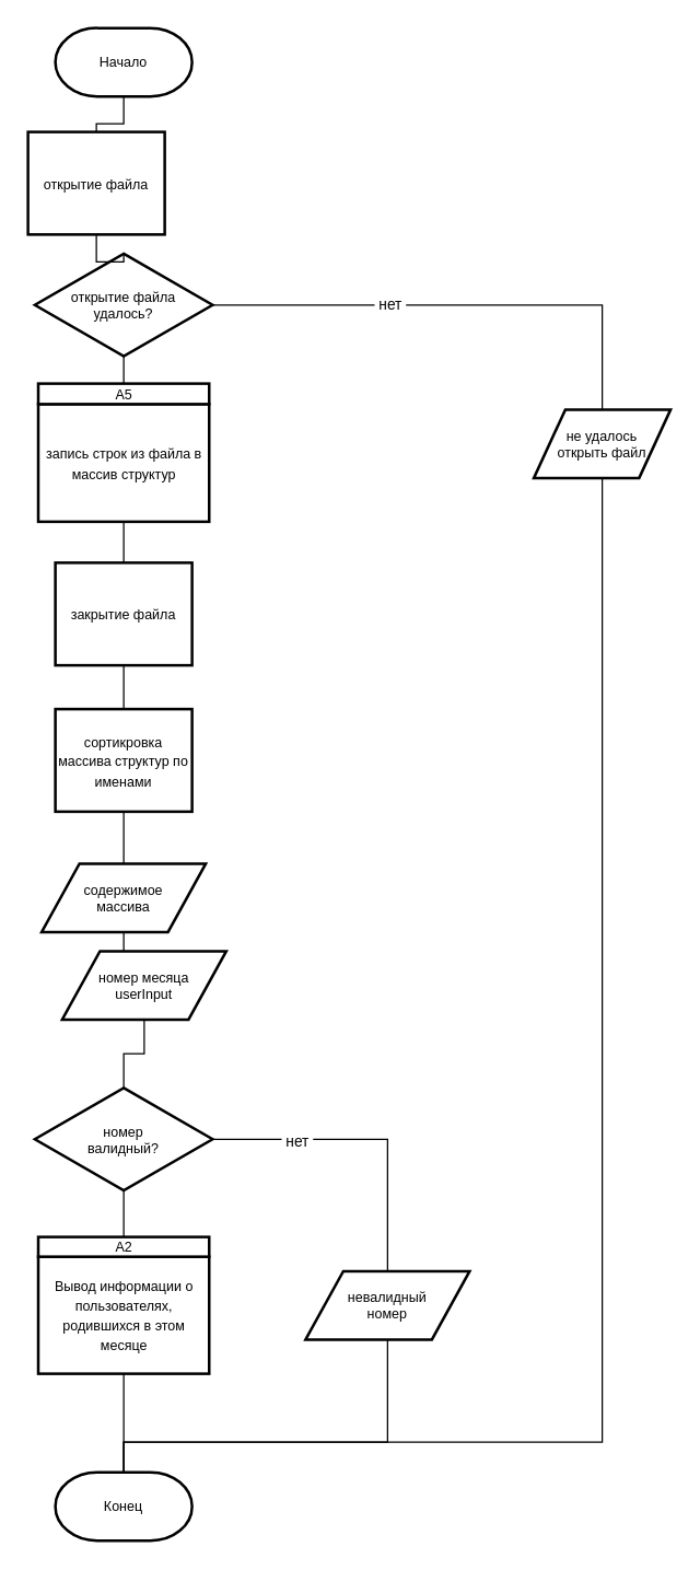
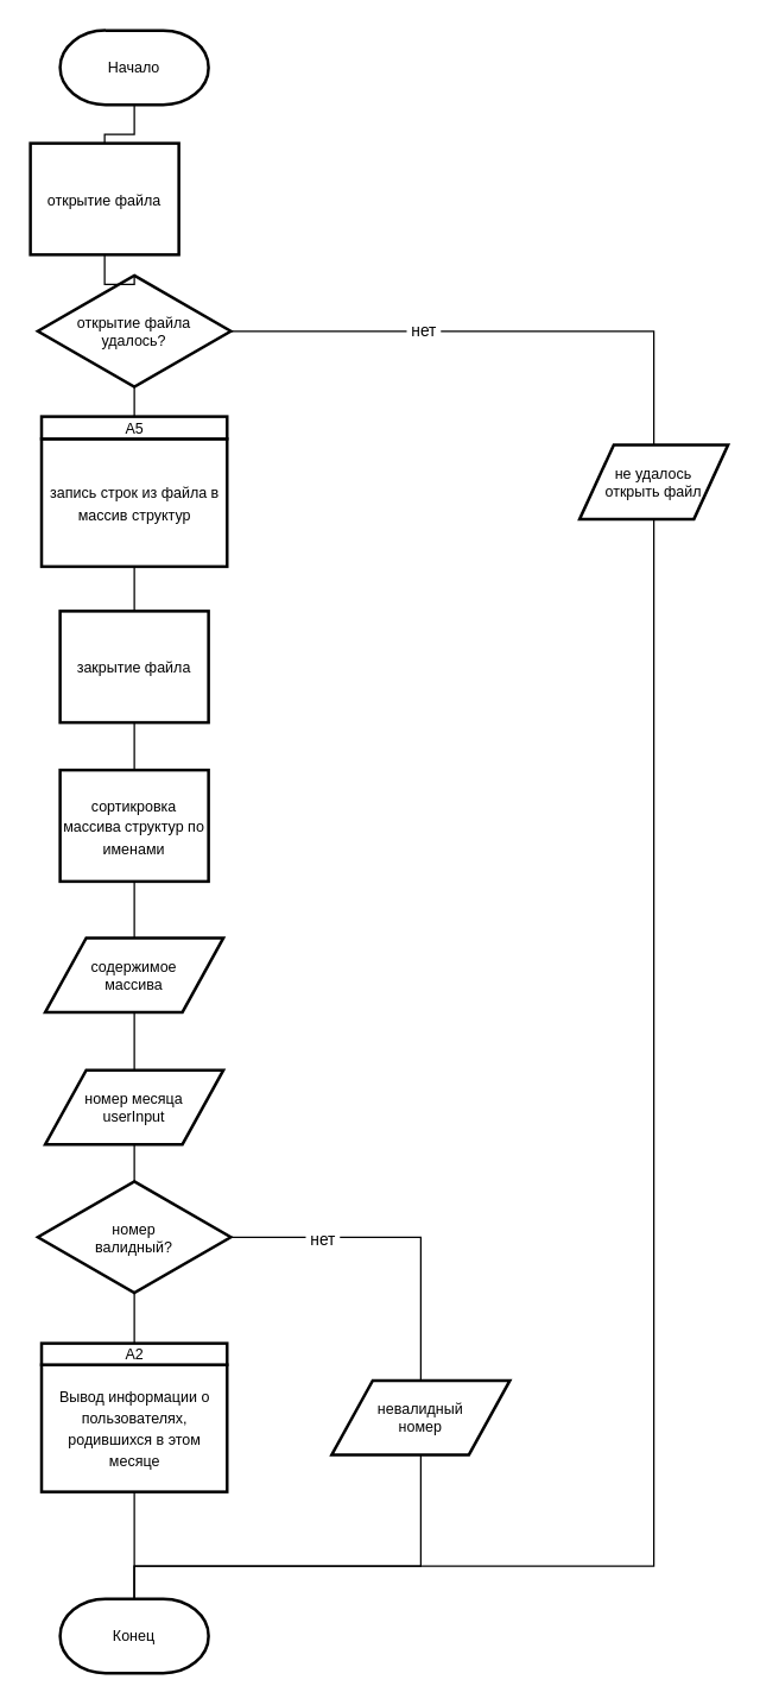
  <mxCell id="0" />
  <mxCell id="1" parent="0" />
  <mxCell id="2" value="" style="edgeStyle=orthogonalEdgeStyle;rounded=0;orthogonalLoop=1;jettySize=auto;html=1;endArrow=none;endFill=0;" edge="1" parent="1" source="3" target="33"><mxGeometry relative="1" as="geometry" /></mxCell>
  <mxCell id="3" value="Начало" style="strokeWidth=2;html=1;shape=mxgraph.flowchart.terminator;whiteSpace=wrap;fontSize=10;" parent="1" vertex="1"><mxGeometry x="40" y="20" width="100" height="50" as="geometry" /></mxCell>
  <mxCell id="4" value="Конец" style="strokeWidth=2;html=1;shape=mxgraph.flowchart.terminator;whiteSpace=wrap;fontSize=10;" parent="1" vertex="1"><mxGeometry x="40" y="1076" width="100" height="50" as="geometry" /></mxCell>
  <mxCell id="5" style="edgeStyle=orthogonalEdgeStyle;rounded=0;orthogonalLoop=1;jettySize=auto;html=1;entryX=0.5;entryY=0;entryDx=0;entryDy=0;endArrow=none;endFill=0;" parent="1" source="8" target="25" edge="1"><mxGeometry relative="1" as="geometry" /></mxCell>
  <mxCell id="6" style="edgeStyle=orthogonalEdgeStyle;rounded=0;orthogonalLoop=1;jettySize=auto;html=1;entryX=0.5;entryY=0;entryDx=0;entryDy=0;endArrow=none;endFill=0;" parent="1" source="8" target="27" edge="1"><mxGeometry relative="1" as="geometry" /></mxCell>
  <mxCell id="7" value="&amp;nbsp;нет&amp;nbsp;" style="edgeLabel;html=1;align=center;verticalAlign=middle;resizable=0;points=[];" parent="6" vertex="1" connectable="0"><mxGeometry x="-0.288" y="1" relative="1" as="geometry"><mxPoint as="offset" /></mxGeometry></mxCell>
  <mxCell id="8" value="открытие файла &lt;br&gt;удалось?" style="strokeWidth=2;html=1;shape=mxgraph.flowchart.decision;whiteSpace=wrap;fontSize=10;" parent="1" vertex="1"><mxGeometry x="25" y="185" width="130" height="75" as="geometry" /></mxCell>
  <mxCell id="9" value="" style="edgeStyle=orthogonalEdgeStyle;rounded=0;orthogonalLoop=1;jettySize=auto;html=1;endArrow=none;endFill=0;" parent="1" source="10" target="12" edge="1"><mxGeometry relative="1" as="geometry" /></mxCell>
  <mxCell id="10" value="&lt;font style=&quot;font-size: 10px;&quot;&gt;закрытие файла&lt;/font&gt;" style="rounded=0;whiteSpace=wrap;html=1;absoluteArcSize=1;arcSize=14;strokeWidth=2;" parent="1" vertex="1"><mxGeometry x="40" y="411" width="100" height="75" as="geometry" /></mxCell>
  <mxCell id="11" style="edgeStyle=orthogonalEdgeStyle;rounded=0;orthogonalLoop=1;jettySize=auto;html=1;entryX=0.5;entryY=0;entryDx=0;entryDy=0;endArrow=none;endFill=0;" parent="1" source="12" target="14" edge="1"><mxGeometry relative="1" as="geometry" /></mxCell>
  <mxCell id="12" value="&lt;font style=&quot;font-size: 10px;&quot;&gt;сортикровка массива структур по именами&lt;/font&gt;" style="rounded=0;whiteSpace=wrap;html=1;absoluteArcSize=1;arcSize=14;strokeWidth=2;" parent="1" vertex="1"><mxGeometry x="40" y="518" width="100" height="75" as="geometry" /></mxCell>
  <mxCell id="13" style="edgeStyle=orthogonalEdgeStyle;rounded=0;orthogonalLoop=1;jettySize=auto;html=1;entryX=0.5;entryY=0;entryDx=0;entryDy=0;endArrow=none;endFill=0;" parent="1" source="14" target="15" edge="1"><mxGeometry relative="1" as="geometry" /></mxCell>
  <mxCell id="14" value="содержимое &lt;br&gt;массива" style="shape=parallelogram;html=1;strokeWidth=2;perimeter=parallelogramPerimeter;whiteSpace=wrap;rounded=0;arcSize=12;size=0.23;fontSize=10;" parent="1" vertex="1"><mxGeometry x="30" y="631" width="120" height="50" as="geometry" /></mxCell>
- <mxCell id="15" value="номер месяца &lt;br&gt;userInput" style="shape=parallelogram;html=1;strokeWidth=2;perimeter=parallelogramPerimeter;whiteSpace=wrap;rounded=0;arcSize=12;size=0.23;fontSize=10;" parent="1" vertex="1"><mxGeometry x="45" y="695" width="120" height="50" as="geometry" /></mxCell>
+ <mxCell id="15" value="номер месяца &lt;br&gt;userInput" style="shape=parallelogram;html=1;strokeWidth=2;perimeter=parallelogramPerimeter;whiteSpace=wrap;rounded=0;arcSize=12;size=0.23;fontSize=10;" parent="1" vertex="1"><mxGeometry x="30" y="720" width="120" height="50" as="geometry" /></mxCell>
  <mxCell id="16" style="edgeStyle=orthogonalEdgeStyle;rounded=0;orthogonalLoop=1;jettySize=auto;html=1;entryX=0.5;entryY=0;entryDx=0;entryDy=0;endArrow=none;endFill=0;" parent="1" source="19" target="22" edge="1"><mxGeometry relative="1" as="geometry" /></mxCell>
  <mxCell id="17" style="edgeStyle=orthogonalEdgeStyle;rounded=0;orthogonalLoop=1;jettySize=auto;html=1;entryX=0.5;entryY=0;entryDx=0;entryDy=0;endArrow=none;endFill=0;" parent="1" source="19" target="26" edge="1"><mxGeometry relative="1" as="geometry" /></mxCell>
  <mxCell id="18" value="&amp;nbsp;нет&amp;nbsp;" style="edgeLabel;html=1;align=center;verticalAlign=middle;resizable=0;points=[];" parent="17" vertex="1" connectable="0"><mxGeometry x="-0.454" y="-1" relative="1" as="geometry"><mxPoint as="offset" /></mxGeometry></mxCell>
  <mxCell id="19" value="номер &lt;br&gt;валидный?" style="strokeWidth=2;html=1;shape=mxgraph.flowchart.decision;whiteSpace=wrap;fontSize=10;" parent="1" vertex="1"><mxGeometry x="25" y="795" width="130" height="75" as="geometry" /></mxCell>
  <mxCell id="20" value="" style="group" parent="1" vertex="1" connectable="0"><mxGeometry x="27.5" y="904" width="125" height="100" as="geometry" /></mxCell>
  <mxCell id="21" value="&lt;font style=&quot;font-size: 10px;&quot;&gt;Вывод информации о пользователях, родившихся в этом месяце&lt;/font&gt;" style="rounded=0;whiteSpace=wrap;html=1;absoluteArcSize=1;arcSize=14;strokeWidth=2;" parent="20" vertex="1"><mxGeometry y="14.42" width="125" height="85.58" as="geometry" /></mxCell>
  <mxCell id="22" value="&lt;font style=&quot;font-size: 10px;&quot;&gt;А2&lt;/font&gt;" style="rounded=0;whiteSpace=wrap;html=1;absoluteArcSize=1;arcSize=14;strokeWidth=2;" parent="20" vertex="1"><mxGeometry width="125" height="14.42" as="geometry" /></mxCell>
  <mxCell id="23" value="" style="group" parent="1" vertex="1" connectable="0"><mxGeometry x="27.5" y="280" width="125" height="101" as="geometry" /></mxCell>
  <mxCell id="24" value="&lt;span style=&quot;font-size: 10px;&quot;&gt;запись строк из файла в массив структур&lt;/span&gt;" style="rounded=0;whiteSpace=wrap;html=1;absoluteArcSize=1;arcSize=14;strokeWidth=2;" parent="23" vertex="1"><mxGeometry y="15" width="125" height="86" as="geometry" /></mxCell>
  <mxCell id="25" value="&lt;font style=&quot;font-size: 10px;&quot;&gt;А5&lt;/font&gt;" style="rounded=0;whiteSpace=wrap;html=1;absoluteArcSize=1;arcSize=14;strokeWidth=2;" parent="23" vertex="1"><mxGeometry width="125" height="15" as="geometry" /></mxCell>
  <mxCell id="26" value="невалидный &lt;br&gt;номер" style="shape=parallelogram;html=1;strokeWidth=2;perimeter=parallelogramPerimeter;whiteSpace=wrap;rounded=0;arcSize=12;size=0.23;fontSize=10;" parent="1" vertex="1"><mxGeometry x="223" y="929" width="120" height="50" as="geometry" /></mxCell>
  <mxCell id="27" value="не удалось &lt;br&gt;открыть файл" style="shape=parallelogram;html=1;strokeWidth=2;perimeter=parallelogramPerimeter;whiteSpace=wrap;rounded=0;arcSize=12;size=0.23;fontSize=10;" parent="1" vertex="1"><mxGeometry x="390" y="299" width="100" height="50" as="geometry" /></mxCell>
  <mxCell id="28" style="edgeStyle=orthogonalEdgeStyle;rounded=0;orthogonalLoop=1;jettySize=auto;html=1;entryX=0.5;entryY=0;entryDx=0;entryDy=0;endArrow=none;endFill=0;" parent="1" source="24" target="10" edge="1"><mxGeometry relative="1" as="geometry" /></mxCell>
  <mxCell id="29" style="edgeStyle=orthogonalEdgeStyle;rounded=0;orthogonalLoop=1;jettySize=auto;html=1;entryX=0.5;entryY=0;entryDx=0;entryDy=0;entryPerimeter=0;endArrow=none;endFill=0;" parent="1" source="15" target="19" edge="1"><mxGeometry relative="1" as="geometry" /></mxCell>
  <mxCell id="30" style="edgeStyle=orthogonalEdgeStyle;rounded=0;orthogonalLoop=1;jettySize=auto;html=1;entryX=0.5;entryY=0;entryDx=0;entryDy=0;entryPerimeter=0;endArrow=none;endFill=0;" parent="1" source="21" target="4" edge="1"><mxGeometry relative="1" as="geometry" /></mxCell>
  <mxCell id="31" style="edgeStyle=orthogonalEdgeStyle;rounded=0;orthogonalLoop=1;jettySize=auto;html=1;entryX=0.5;entryY=0;entryDx=0;entryDy=0;entryPerimeter=0;endArrow=none;endFill=0;" parent="1" source="26" target="4" edge="1"><mxGeometry relative="1" as="geometry"><Array as="points"><mxPoint x="283" y="1054" /><mxPoint x="90" y="1054" /></Array></mxGeometry></mxCell>
  <mxCell id="32" style="edgeStyle=orthogonalEdgeStyle;rounded=0;orthogonalLoop=1;jettySize=auto;html=1;entryX=0.5;entryY=0;entryDx=0;entryDy=0;entryPerimeter=0;endArrow=none;endFill=0;" parent="1" source="27" target="4" edge="1"><mxGeometry relative="1" as="geometry"><Array as="points"><mxPoint x="440" y="1054" /><mxPoint x="90" y="1054" /></Array></mxGeometry></mxCell>
  <mxCell id="33" value="&lt;font style=&quot;font-size: 10px;&quot;&gt;открытие файла&lt;/font&gt;" style="rounded=0;whiteSpace=wrap;html=1;absoluteArcSize=1;arcSize=14;strokeWidth=2;" vertex="1" parent="1"><mxGeometry x="20" y="96" width="100" height="75" as="geometry" /></mxCell>
  <mxCell id="34" style="edgeStyle=orthogonalEdgeStyle;rounded=0;orthogonalLoop=1;jettySize=auto;html=1;entryX=0.5;entryY=0;entryDx=0;entryDy=0;entryPerimeter=0;endArrow=none;endFill=0;" edge="1" parent="1" source="33" target="8"><mxGeometry relative="1" as="geometry" /></mxCell>
